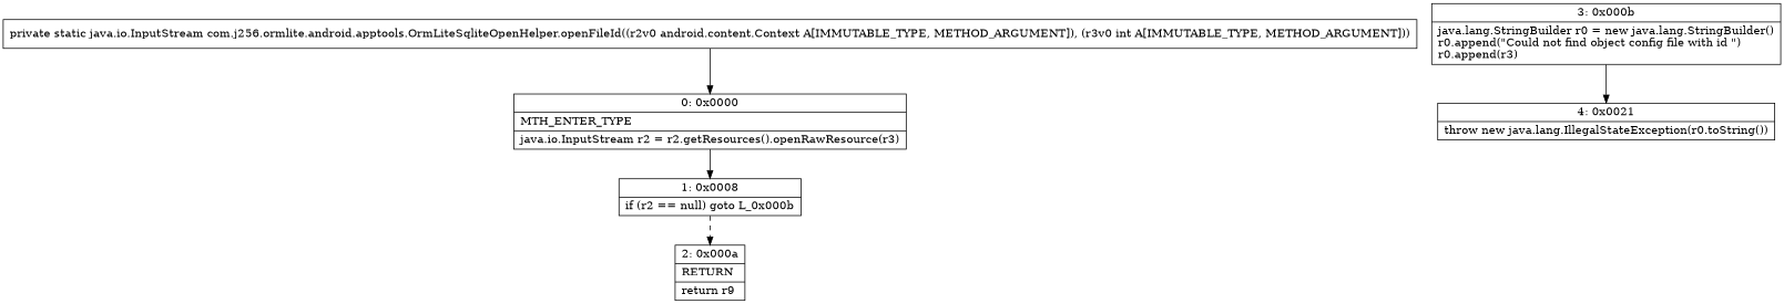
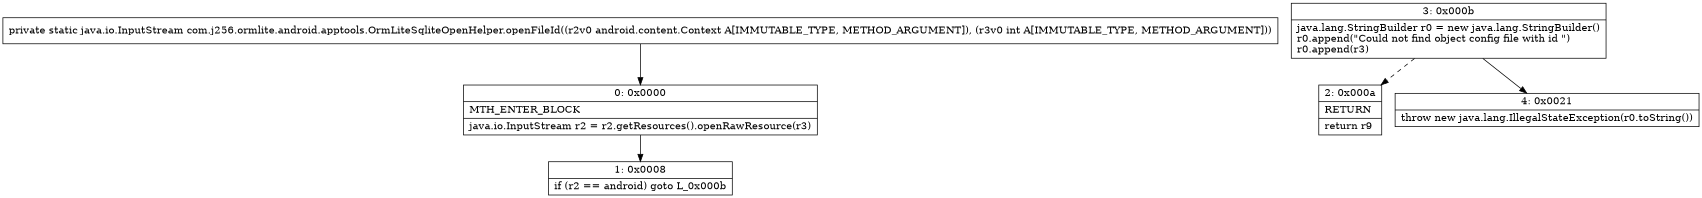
  digraph {
    node [shape=record]
-   n1 [label="{0\:\ 0x0000|MTH_ENTER_TYPE\l|java.io.InputStream r2 = r2.getResources().openRawResource(r3)\l}"]
-   n2 [label="{1\:\ 0x0008|if (r2 == null) goto L_0x000b\l}"]
+   n1 [label="{0\:\ 0x0000|MTH_ENTER_BLOCK\l|java.io.InputStream r2 = r2.getResources().openRawResource(r3)\l}"]
+   n2 [label="{1\:\ 0x0008|if (r2 == android) goto L_0x000b\l}"]
    n3 [label="{2\:\ 0x000a|RETURN\l|return r9\l}"]
    n4 [label="{3\:\ 0x000b|java.lang.StringBuilder r0 = new java.lang.StringBuilder()\lr0.append(\"Could not find object config file with id \")\lr0.append(r3)\l}"]
    n5 [label="{4\:\ 0x0021|throw new java.lang.IllegalStateException(r0.toString())\l}"]
    n6 [label="{private static java.io.InputStream com.j256.ormlite.android.apptools.OrmLiteSqliteOpenHelper.openFileId((r2v0 android.content.Context A[IMMUTABLE_TYPE, METHOD_ARGUMENT]), (r3v0 int A[IMMUTABLE_TYPE, METHOD_ARGUMENT])) }"]
    n1 -> n2
-   n2 -> n3 [style=dashed]
+   n4 -> n3 [style=dashed]
    n4 -> n5
    n6 -> n1
  }
